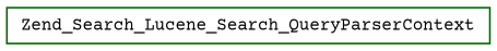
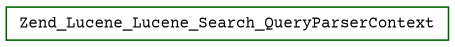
  digraph {
    rankdir=TB
    fontname="Courier Prime"
-   n1 [color=darkgreen fillcolor=white fontname="Courier Prime" fontsize=10 height=0.2 label=Zend_Search_Lucene_Search_QueryParserContext shape=record style=filled width=0.4]
+   n1 [color=darkgreen fillcolor=white fontname="Courier Prime" fontsize=10 height=0.2 label=Zend_Lucene_Lucene_Search_QueryParserContext shape=record style=filled width=0.4]
  }
